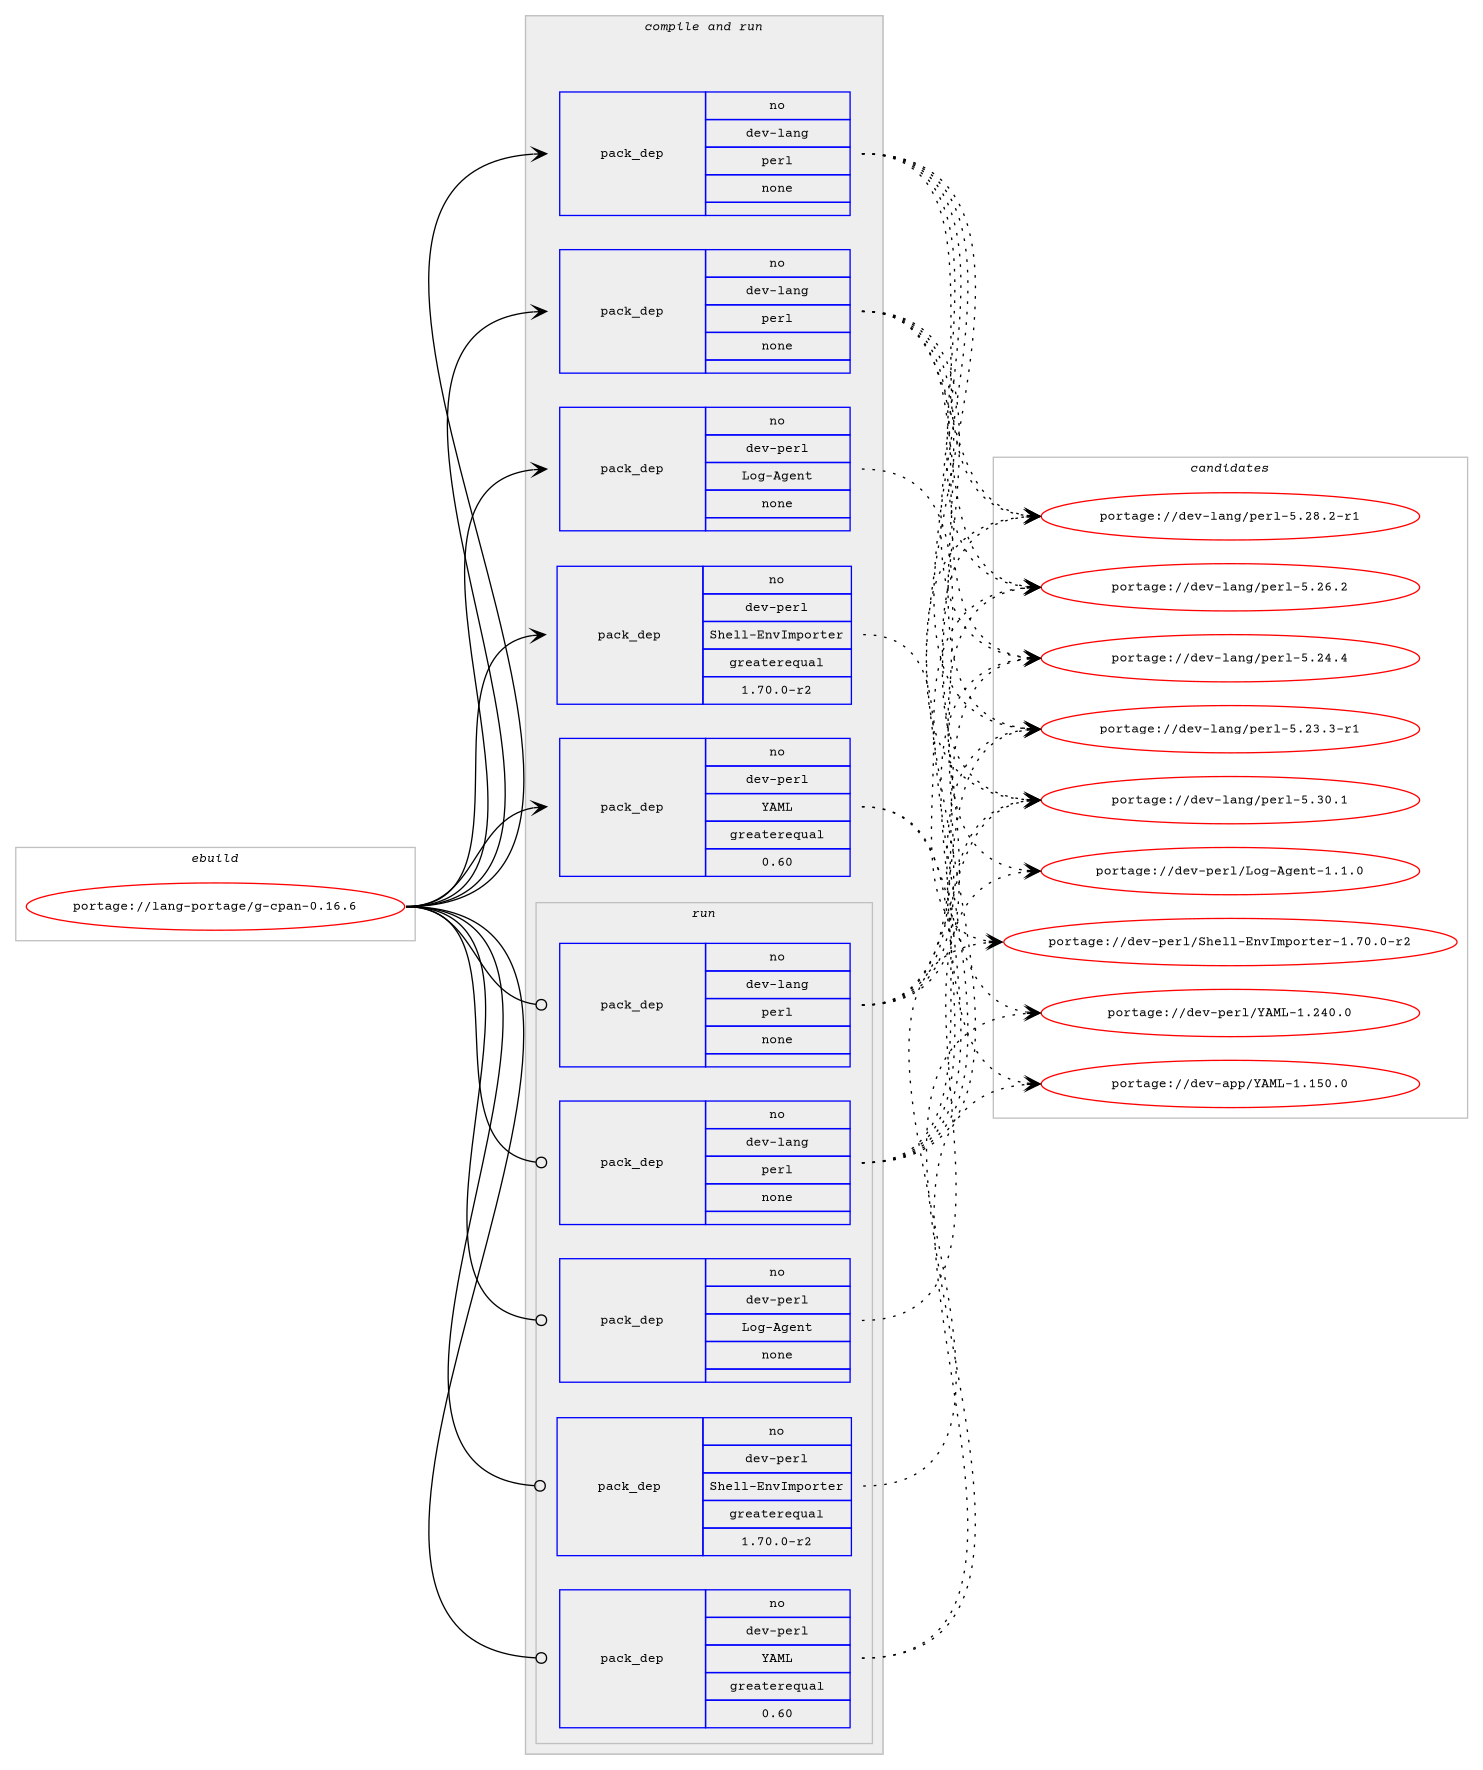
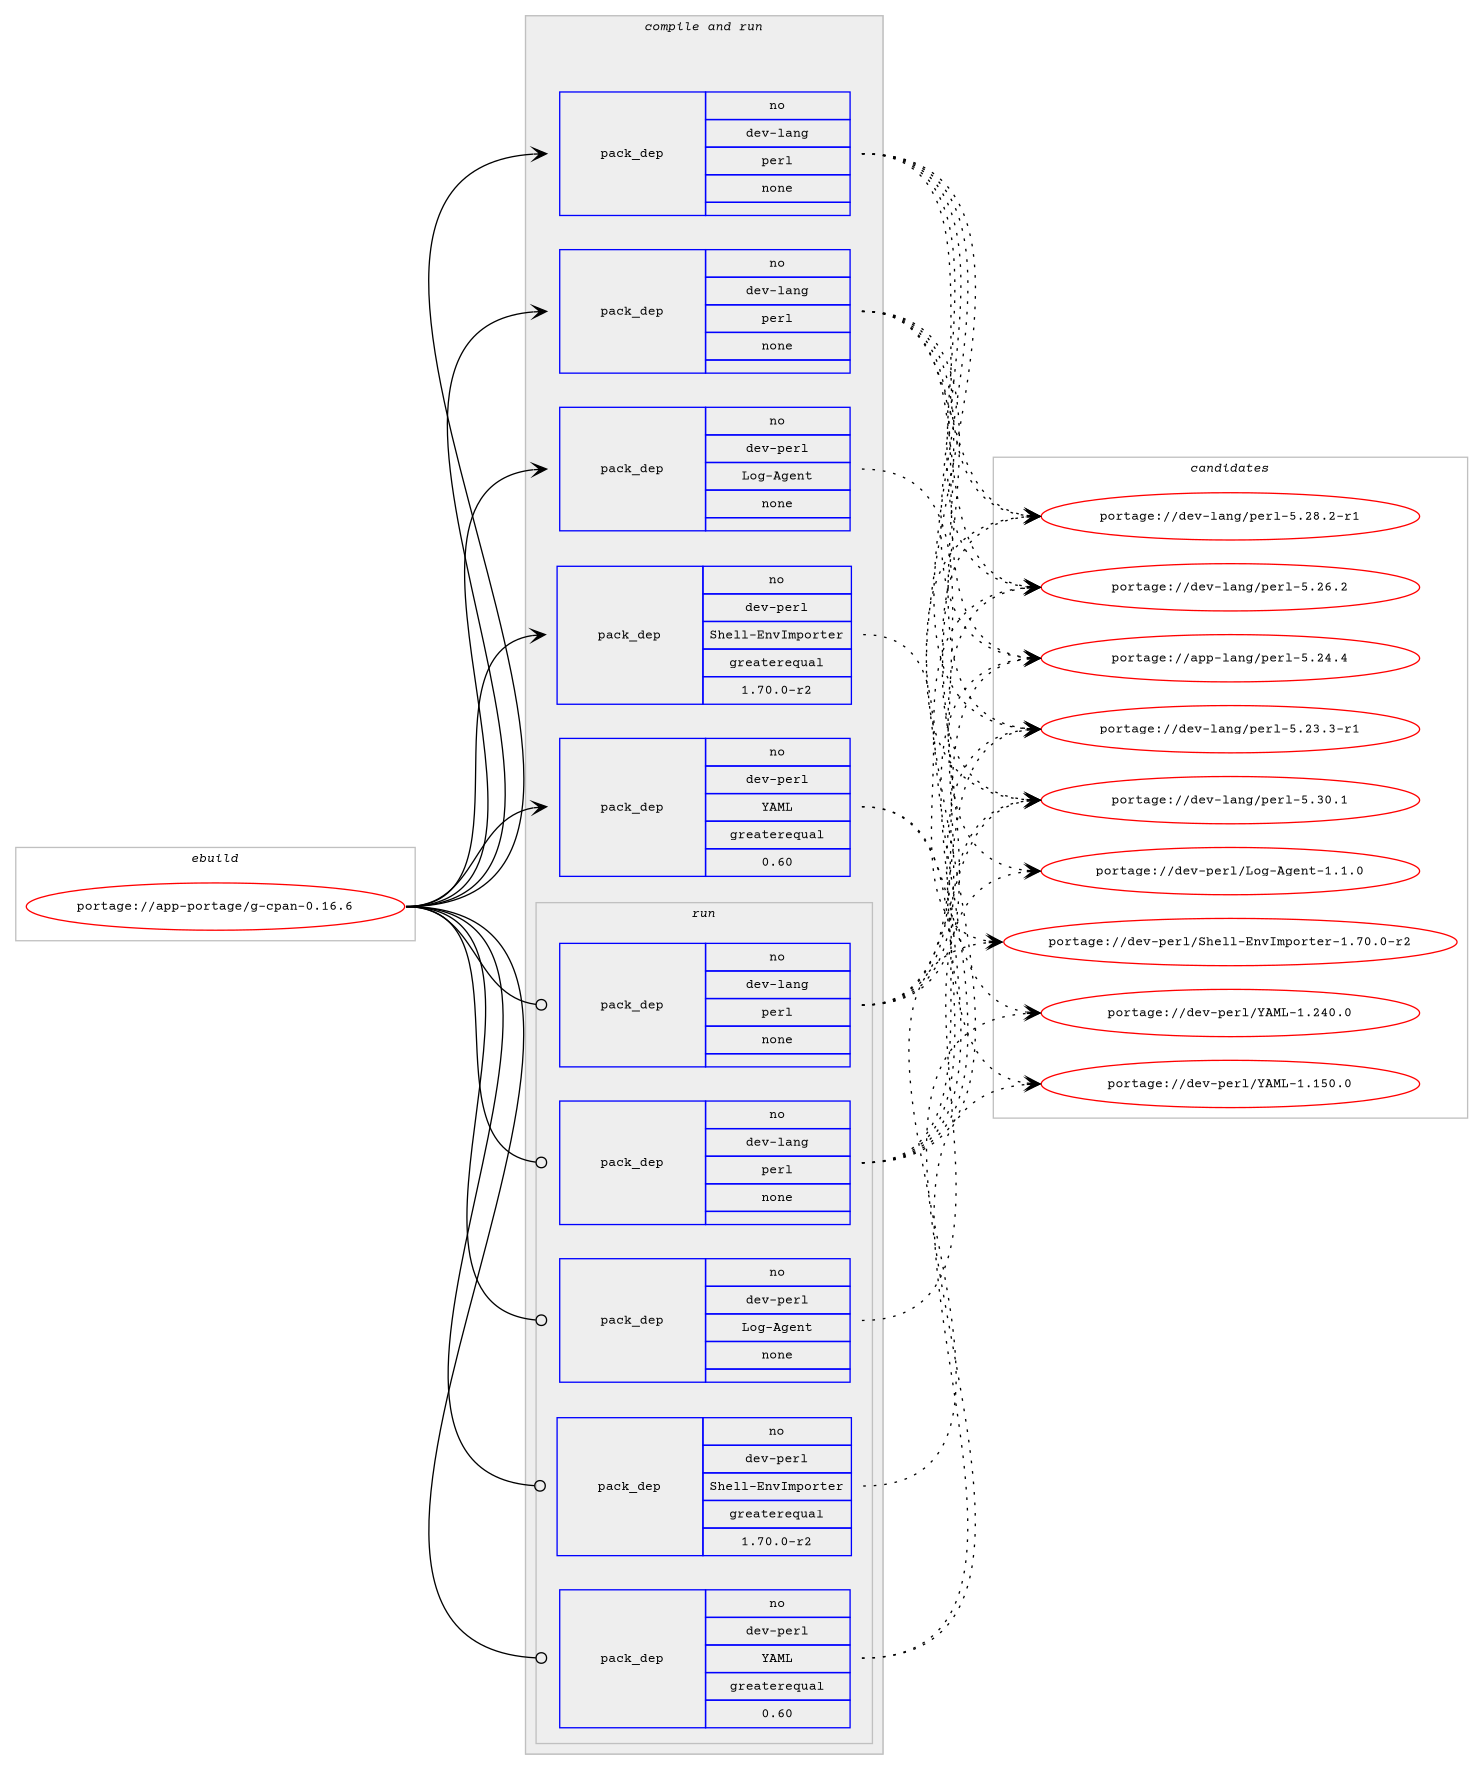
  digraph {
    compound=true
    concentrate=true
    fontname="Courier Prime"
    fontsize=10
    newrank=true
    rankdir=LR
    ranksep=1.5
    node [color=red fontname="Courier Prime" fontsize=10]
    edge [arrowhead=vee fontname="Courier Prime" headport=w style=dotted tailport=e weight=100]
-   n1 [label="portage://lang-portage/g-cpan-0.16.6" width=4]
+   n1 [label="portage://app-portage/g-cpan-0.16.6" width=4]
    n2 [color=blue label=<<TABLE BORDER="0" CELLBORDER="1" CELLSPACING="0" CELLPADDING="4" WIDTH="220"><TR><TD ROWSPAN="6" CELLPADDING="30">pack_dep</TD></TR><TR><TD WIDTH="110">no</TD></TR><TR><TD>dev-lang</TD></TR><TR><TD>perl</TD></TR><TR><TD>none</TD></TR><TR><TD></TD></TR></TABLE>> shape=none]
    n3 [color=blue label=<<TABLE BORDER="0" CELLBORDER="1" CELLSPACING="0" CELLPADDING="4" WIDTH="220"><TR><TD ROWSPAN="6" CELLPADDING="30">pack_dep</TD></TR><TR><TD WIDTH="110">no</TD></TR><TR><TD>dev-lang</TD></TR><TR><TD>perl</TD></TR><TR><TD>none</TD></TR><TR><TD></TD></TR></TABLE>> shape=none]
    n4 [color=blue label=<<TABLE BORDER="0" CELLBORDER="1" CELLSPACING="0" CELLPADDING="4" WIDTH="220"><TR><TD ROWSPAN="6" CELLPADDING="30">pack_dep</TD></TR><TR><TD WIDTH="110">no</TD></TR><TR><TD>dev-perl</TD></TR><TR><TD>Log-Agent</TD></TR><TR><TD>none</TD></TR><TR><TD></TD></TR></TABLE>> shape=none]
    n5 [color=blue label=<<TABLE BORDER="0" CELLBORDER="1" CELLSPACING="0" CELLPADDING="4" WIDTH="220"><TR><TD ROWSPAN="6" CELLPADDING="30">pack_dep</TD></TR><TR><TD WIDTH="110">no</TD></TR><TR><TD>dev-perl</TD></TR><TR><TD>Shell-EnvImporter</TD></TR><TR><TD>greaterequal</TD></TR><TR><TD>1.70.0-r2</TD></TR></TABLE>> shape=none]
    n6 [color=blue label=<<TABLE BORDER="0" CELLBORDER="1" CELLSPACING="0" CELLPADDING="4" WIDTH="220"><TR><TD ROWSPAN="6" CELLPADDING="30">pack_dep</TD></TR><TR><TD WIDTH="110">no</TD></TR><TR><TD>dev-perl</TD></TR><TR><TD>YAML</TD></TR><TR><TD>greaterequal</TD></TR><TR><TD>0.60</TD></TR></TABLE>> shape=none]
    n7 [color=blue label=<<TABLE BORDER="0" CELLBORDER="1" CELLSPACING="0" CELLPADDING="4" WIDTH="220"><TR><TD ROWSPAN="6" CELLPADDING="30">pack_dep</TD></TR><TR><TD WIDTH="110">no</TD></TR><TR><TD>dev-lang</TD></TR><TR><TD>perl</TD></TR><TR><TD>none</TD></TR><TR><TD></TD></TR></TABLE>> shape=none]
    n8 [color=blue label=<<TABLE BORDER="0" CELLBORDER="1" CELLSPACING="0" CELLPADDING="4" WIDTH="220"><TR><TD ROWSPAN="6" CELLPADDING="30">pack_dep</TD></TR><TR><TD WIDTH="110">no</TD></TR><TR><TD>dev-lang</TD></TR><TR><TD>perl</TD></TR><TR><TD>none</TD></TR><TR><TD></TD></TR></TABLE>> shape=none]
    n9 [color=blue label=<<TABLE BORDER="0" CELLBORDER="1" CELLSPACING="0" CELLPADDING="4" WIDTH="220"><TR><TD ROWSPAN="6" CELLPADDING="30">pack_dep</TD></TR><TR><TD WIDTH="110">no</TD></TR><TR><TD>dev-perl</TD></TR><TR><TD>Log-Agent</TD></TR><TR><TD>none</TD></TR><TR><TD></TD></TR></TABLE>> shape=none]
    n10 [color=blue label=<<TABLE BORDER="0" CELLBORDER="1" CELLSPACING="0" CELLPADDING="4" WIDTH="220"><TR><TD ROWSPAN="6" CELLPADDING="30">pack_dep</TD></TR><TR><TD WIDTH="110">no</TD></TR><TR><TD>dev-perl</TD></TR><TR><TD>Shell-EnvImporter</TD></TR><TR><TD>greaterequal</TD></TR><TR><TD>1.70.0-r2</TD></TR></TABLE>> shape=none]
    n11 [color=blue label=<<TABLE BORDER="0" CELLBORDER="1" CELLSPACING="0" CELLPADDING="4" WIDTH="220"><TR><TD ROWSPAN="6" CELLPADDING="30">pack_dep</TD></TR><TR><TD WIDTH="110">no</TD></TR><TR><TD>dev-perl</TD></TR><TR><TD>YAML</TD></TR><TR><TD>greaterequal</TD></TR><TR><TD>0.60</TD></TR></TABLE>> shape=none]
    n12 [label="portage://dev-lang/perl-5.30.1" width=4]
    n13 [label="portage://dev-lang/perl-5.28.2-r1" width=4]
    n14 [label="portage://dev-lang/perl-5.26.2" width=4]
-   n15 [label="portage://dev-lang/perl-5.24.4" width=4]
+   n15 [label="portage://app-lang/perl-5.24.4" width=4]
    n16 [label="portage://dev-lang/perl-5.23.3-r1" width=4]
    n17 [label="portage://dev-perl/Log-Agent-1.1.0" width=4]
    n18 [label="portage://dev-perl/Shell-EnvImporter-1.70.0-r2" width=4]
    n19 [label="portage://dev-perl/YAML-1.240.0" width=4]
-   n20 [label="portage://dev-app/YAML-1.150.0" width=4]
+   n20 [label="portage://dev-perl/YAML-1.150.0" width=4]
    subgraph cluster_1 {
      color=gray
      label=<<i>ebuild</i>>
      n1
    }
    subgraph cluster_2 {
      color=gray
      label=<<i>dependencies</i>>
      subgraph cluster_3 {
        color=gray
        fillcolor="#eeeeee"
        label=<<i>compile</i>>
        style=filled
        subgraph sub_4 {
          color=gray
          fillcolor="#eeeeee"
          label=<<i>compile</i>>
          style=filled
          n2
        }
        subgraph sub_5 {
          color=gray
          fillcolor="#eeeeee"
          label=<<i>compile</i>>
          style=filled
          n3
        }
        subgraph sub_6 {
          color=gray
          fillcolor="#eeeeee"
          label=<<i>compile</i>>
          style=filled
          n4
        }
        subgraph sub_7 {
          color=gray
          fillcolor="#eeeeee"
          label=<<i>compile</i>>
          style=filled
          n5
        }
        subgraph sub_8 {
          color=gray
          fillcolor="#eeeeee"
          label=<<i>compile</i>>
          style=filled
          n6
        }
      }
      subgraph cluster_9 {
        color=gray
        fillcolor="#eeeeee"
        label=<<i>compile and run</i>>
        style=filled
      }
      subgraph cluster_10 {
        color=gray
        fillcolor="#eeeeee"
        label=<<i>run</i>>
        style=filled
        subgraph sub_11 {
          color=gray
          fillcolor="#eeeeee"
          label=<<i>run</i>>
          style=filled
          n7
        }
        subgraph sub_12 {
          color=gray
          fillcolor="#eeeeee"
          label=<<i>run</i>>
          style=filled
          n8
        }
        subgraph sub_13 {
          color=gray
          fillcolor="#eeeeee"
          label=<<i>run</i>>
          style=filled
          n9
        }
        subgraph sub_14 {
          color=gray
          fillcolor="#eeeeee"
          label=<<i>run</i>>
          style=filled
          n10
        }
        subgraph sub_15 {
          color=gray
          fillcolor="#eeeeee"
          label=<<i>run</i>>
          style=filled
          n11
        }
      }
    }
    subgraph cluster_16 {
      color=gray
      label=<<i>candidates</i>>
      rank=same
      subgraph sub_17 {
        color=black
        label=<<i>candidates</i>>
        nodesep=1
        rank=same
        n12
        n13
        n14
        n15
        n16
      }
      subgraph sub_18 {
        color=black
        label=<<i>candidates</i>>
        nodesep=1
        rank=same
        n12
        n13
        n14
        n15
        n16
      }
      subgraph sub_19 {
        color=black
        label=<<i>candidates</i>>
        nodesep=1
        rank=same
        n17
      }
      subgraph sub_20 {
        color=black
        label=<<i>candidates</i>>
        nodesep=1
        rank=same
        n18
      }
      subgraph sub_21 {
        color=black
        label=<<i>candidates</i>>
        nodesep=1
        rank=same
        n19
        n20
      }
      subgraph sub_22 {
        color=black
        label=<<i>candidates</i>>
        nodesep=1
        rank=same
        n12
        n13
        n14
        n15
        n16
      }
      subgraph sub_23 {
        color=black
        label=<<i>candidates</i>>
        nodesep=1
        rank=same
        n12
        n13
        n14
        n15
        n16
      }
      subgraph sub_24 {
        color=black
        label=<<i>candidates</i>>
        nodesep=1
        rank=same
        n17
      }
      subgraph sub_25 {
        color=black
        label=<<i>candidates</i>>
        nodesep=1
        rank=same
        n18
      }
      subgraph sub_26 {
        color=black
        label=<<i>candidates</i>>
        nodesep=1
        rank=same
        n19
        n20
      }
    }
    n1 -> n2 [style=solid weight=20]
    n1 -> n3 [style=solid weight=20]
    n1 -> n4 [style=solid weight=20]
    n1 -> n5 [style=solid weight=20]
    n1 -> n6 [style=solid weight=20]
    n1 -> n7 [arrowhead=odot style=solid weight=20]
    n1 -> n8 [arrowhead=odot style=solid weight=20]
    n1 -> n9 [arrowhead=odot style=solid weight=20]
    n1 -> n10 [arrowhead=odot style=solid weight=20]
    n1 -> n11 [arrowhead=odot style=solid weight=20]
    n2 -> n12
    n2 -> n13
    n2 -> n14
    n2 -> n15
    n2 -> n16
    n3 -> n12
    n3 -> n13
    n3 -> n14
    n3 -> n15
    n3 -> n16
    n4 -> n17
    n5 -> n18
    n6 -> n19
    n6 -> n20
    n7 -> n12
    n7 -> n13
    n7 -> n14
    n7 -> n15
    n7 -> n16
    n8 -> n12
    n8 -> n13
    n8 -> n14
    n8 -> n15
    n8 -> n16
    n9 -> n17
    n10 -> n18
    n11 -> n19
    n11 -> n20
  }
